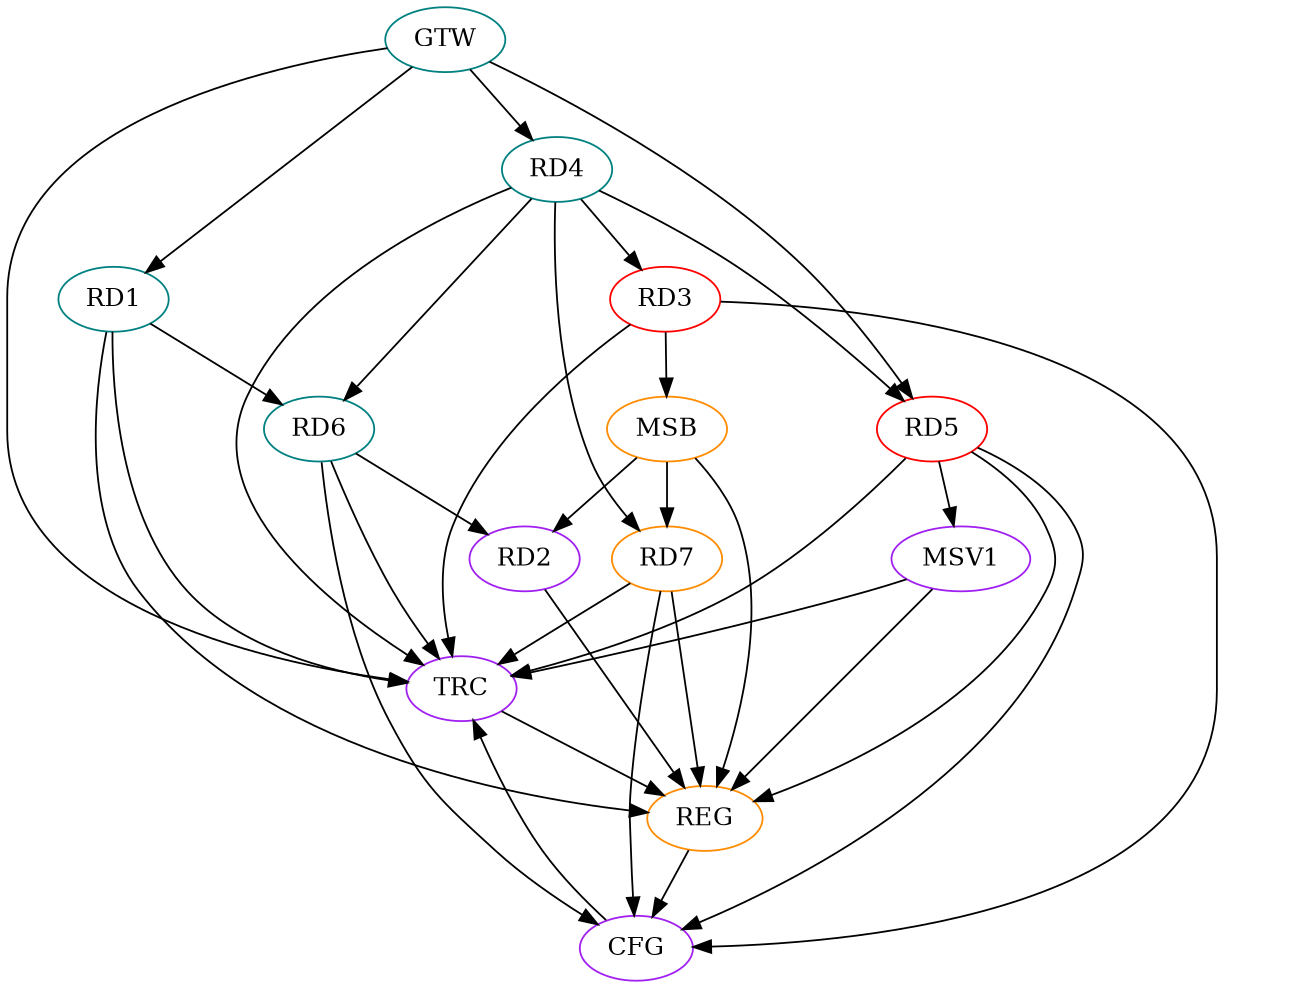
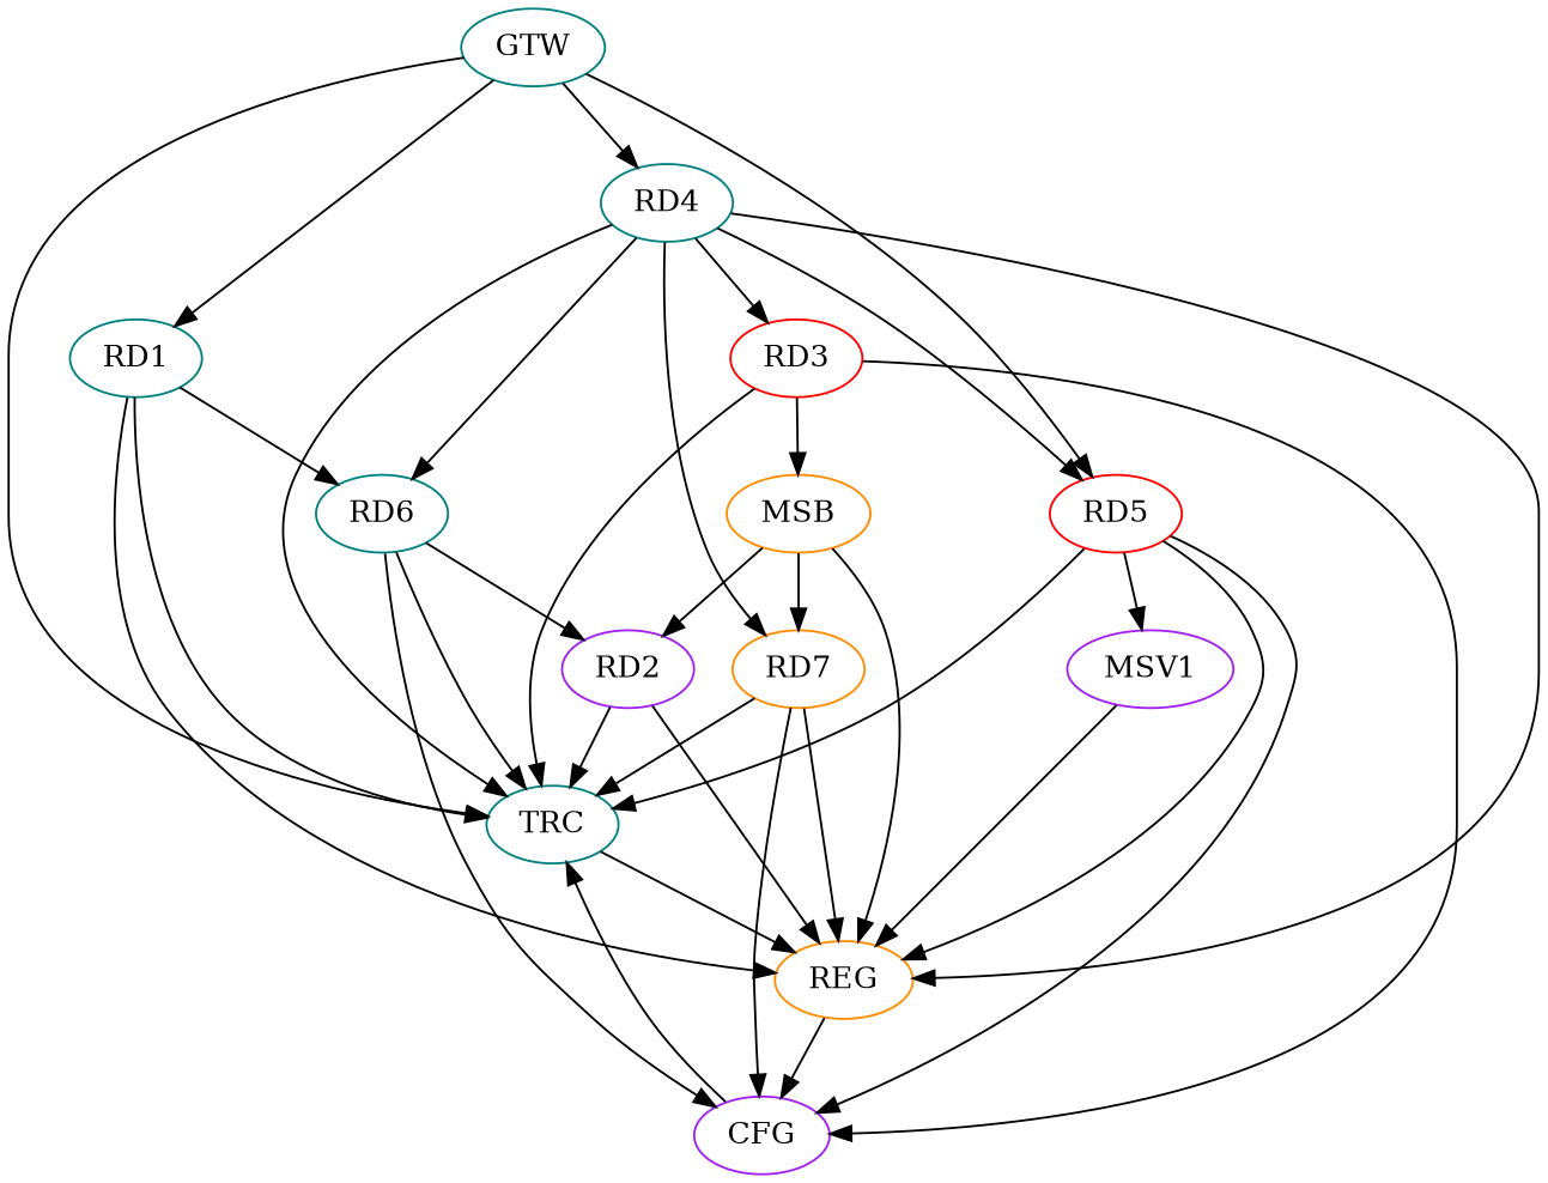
  strict digraph {
    node [color=teal]
    n1 [label=RD1]
    n2 [label=RD6]
    n3 [color=darkorange label=REG]
-   n4 [color=purple label=TRC]
+   n4 [label=TRC]
    n5 [color=purple label=RD2]
    n6 [color=purple label=CFG]
    n7 [color=red label=RD3]
    n8 [color=darkorange label=MSB]
    n9 [color=darkorange label=RD7]
    n10 [label=RD4]
    n11 [color=red label=RD5]
    n12 [color=purple label=MSV1]
    n13 [label=GTW]
    n1 -> n2
    n1 -> n3
    n1 -> n4
    n2 -> n4
    n2 -> n5
    n2 -> n6
    n3 -> n6
    n4 -> n3
    n5 -> n3
-   n12 -> n4
+   n5 -> n4
    n6 -> n4
    n7 -> n4
    n7 -> n6
    n7 -> n8
    n8 -> n3
    n8 -> n5
    n8 -> n9
    n9 -> n3
    n9 -> n4
    n9 -> n6
    n10 -> n2
+   n10 -> n3
    n10 -> n4
    n10 -> n7
    n10 -> n9
    n10 -> n11
    n11 -> n3
    n11 -> n4
    n11 -> n6
    n11 -> n12
    n12 -> n3
    n13 -> n1
    n13 -> n4
    n13 -> n10
    n13 -> n11
  }
